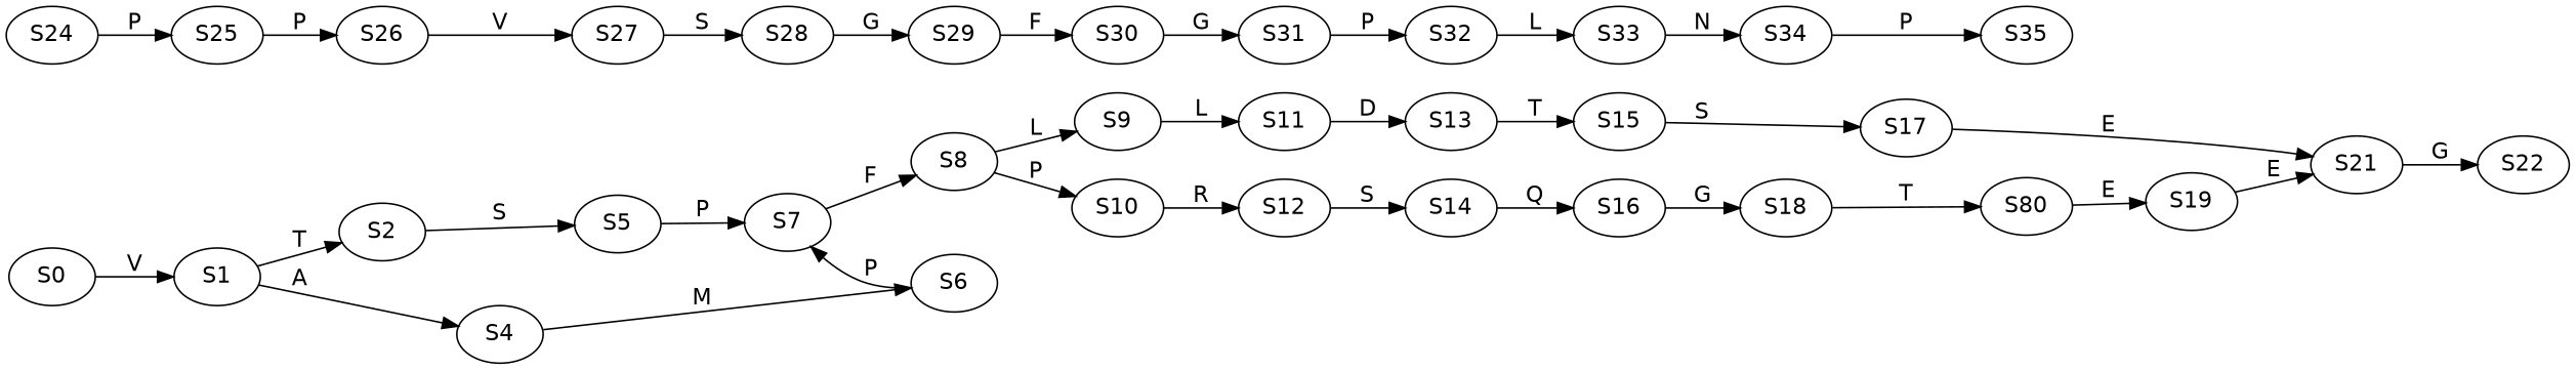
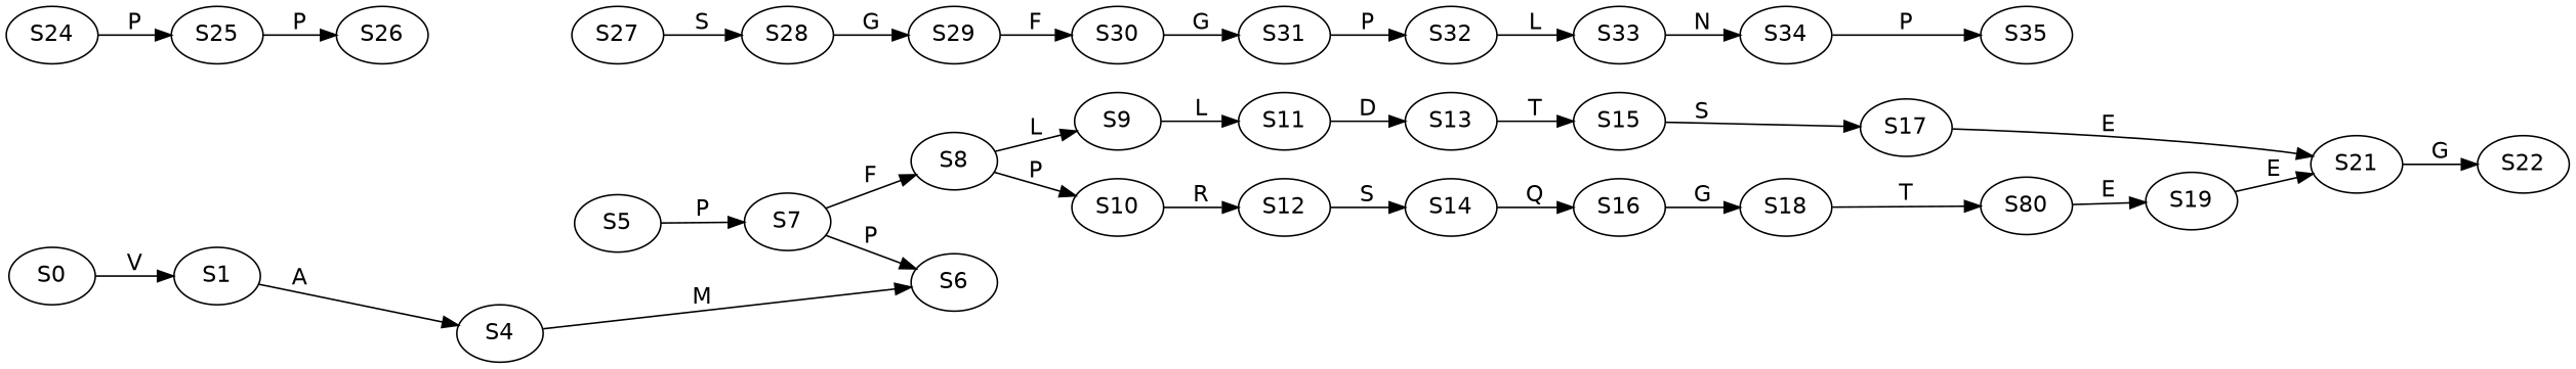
  strict digraph {
    fontname="DejaVu Sans"
    rankdir=LR
    node [fontname="DejaVu Sans"]
    edge [fontname="DejaVu Sans"]
    S0
    S1
-   S2
    S4
    S5
    S6
    S7
    S8
    S9
    S10
    S11
    S12
    S13
    S14
    S15
    S16
    S17
    S18
    S21
    n20 [label=S80]
    S19
    S22
    S24
    S25
    S26
    S27
    S28
    S29
    S30
    S31
    S32
    S33
    S34
    S35
    S0 -> S1 [label=V]
-   S1 -> S2 [label=T]
    S1 -> S4 [label=A]
-   S2 -> S5 [label=S]
    S4 -> S6 [label=M]
    S5 -> S7 [label=P]
-   S6 -> S7 [label=P]
+   S7 -> S6 [label=P]
    S7 -> S8 [label=F]
    S8 -> S9 [label=L]
    S8 -> S10 [label=P]
    S9 -> S11 [label=L]
    S10 -> S12 [label=R]
    S11 -> S13 [label=D]
    S12 -> S14 [label=S]
    S13 -> S15 [label=T]
    S14 -> S16 [label=Q]
    S15 -> S17 [label=S]
    S16 -> S18 [label=G]
    S17 -> S21 [label=E]
    S18 -> n20 [label=T]
    S21 -> S22 [label=G]
    n20 -> S19 [label=E]
    S19 -> S21 [label=E]
    S24 -> S25 [label=P]
    S25 -> S26 [label=P]
-   S26 -> S27 [label=V]
    S27 -> S28 [label=S]
    S28 -> S29 [label=G]
    S29 -> S30 [label=F]
    S30 -> S31 [label=G]
    S31 -> S32 [label=P]
    S32 -> S33 [label=L]
    S33 -> S34 [label=N]
    S34 -> S35 [label=P]
  }
